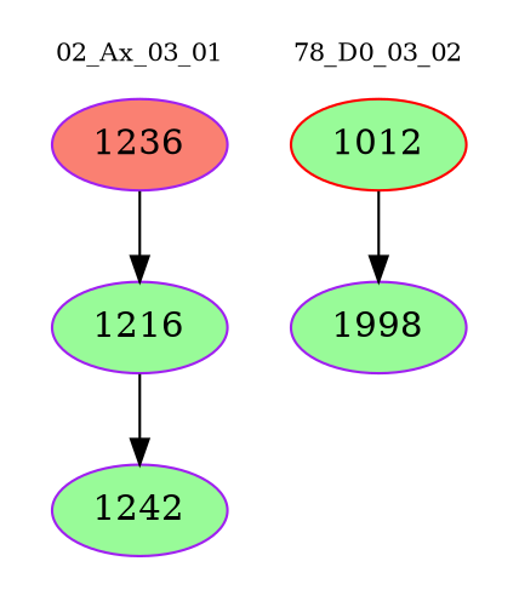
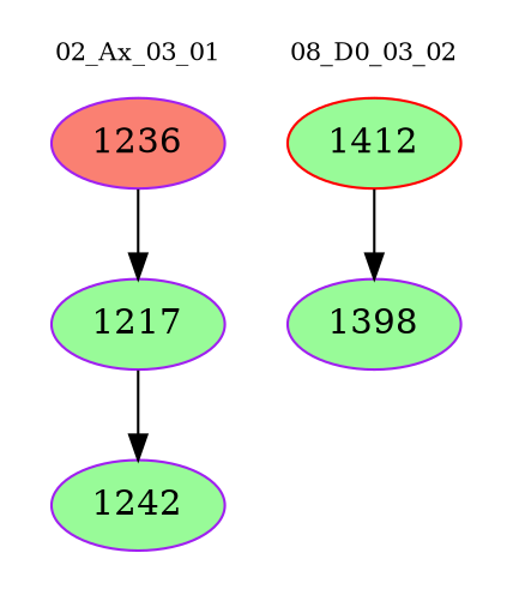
  digraph {
    node [color=purple fillcolor=palegreen style=filled]
    edge [color=black]
    n1 [fillcolor=salmon label=1236]
-   n2 [label=1216]
+   n2 [label=1217]
    n3 [label=1242]
-   n4 [color=red label=1012]
-   n5 [label=1998]
+   n4 [color=red label=1412]
+   n5 [label=1398]
    subgraph cluster_1 {
      color=white
      fontsize=10
      label="02_Ax_03_01"
      n1
      n2
      n3
    }
    subgraph cluster_2 {
      color=white
      fontsize=10
-     label="78_D0_03_02"
+     label="08_D0_03_02"
      n4
      n5
    }
    n1 -> n2
    n2 -> n3
    n4 -> n5
  }
